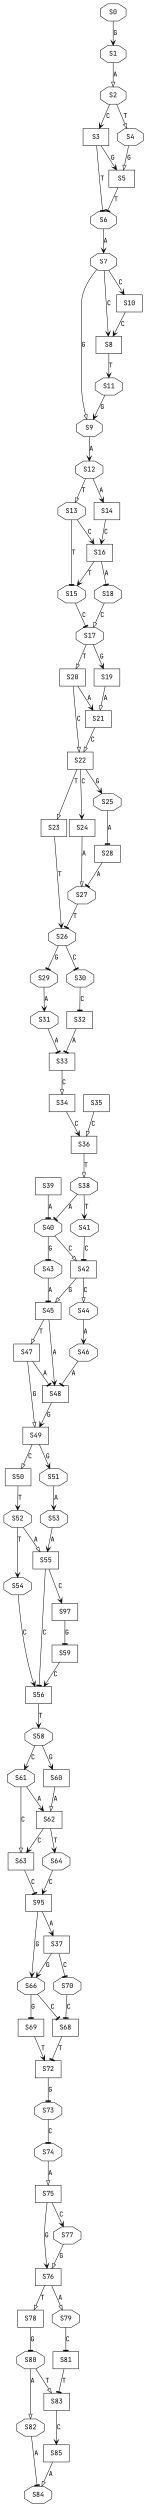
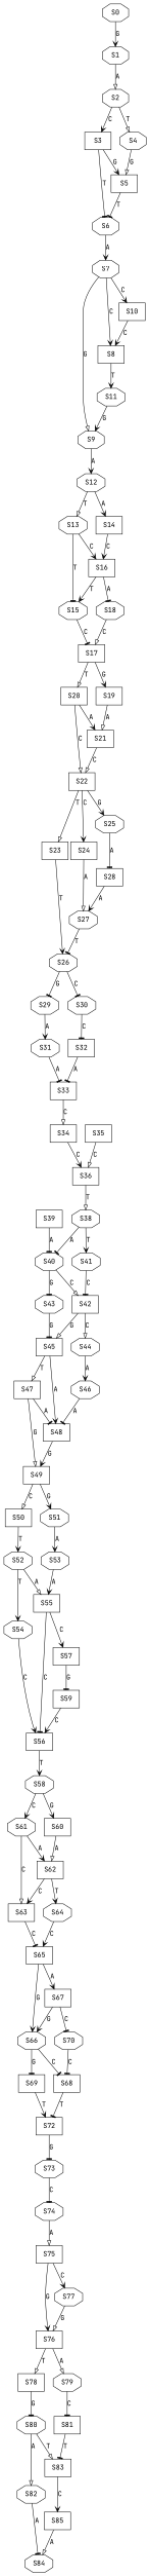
  strict digraph {
    fontname="JetBrains Mono"
    node [fontname="JetBrains Mono" shape=box]
    edge [arrowhead=vee fontname="JetBrains Mono"]
    S0 [shape=octagon]
    S1 [shape=octagon]
    S2 [shape=octagon]
    S3
    S4 [shape=octagon]
    S5
    S6 [shape=octagon]
    S7 [shape=octagon]
    S8
    S9 [shape=octagon]
    S10
    S11 [shape=octagon]
    S12 [shape=octagon]
    S13 [shape=octagon]
    S14
    S15 [shape=octagon]
    S16
-   S17 [shape=octagon]
+   S17
    S18 [shape=octagon]
    S19
    S20
    S21
    S22
    S23
    S24
    S25 [shape=octagon]
    S26 [shape=octagon]
    S27 [shape=octagon]
    S28
    S29 [shape=octagon]
    S30 [shape=octagon]
    S31 [shape=octagon]
    S32
    S33
    S34
    S36
    S35
    S38 [shape=octagon]
    S40 [shape=octagon]
    S41 [shape=octagon]
    S39
    S42
    S43 [shape=octagon]
    S44 [shape=octagon]
    S45
    S46 [shape=octagon]
    S47
    S48
    S49
    S50
    S51 [shape=octagon]
    S52 [shape=octagon]
    S53 [shape=octagon]
    S54 [shape=octagon]
    S55
    S56
-   S57 [label=S97]
+   S57
    S58 [shape=octagon]
    S59
    S60
    S61 [shape=octagon]
    S62
    S63
    S64 [shape=octagon]
-   S65 [label=S95]
+   S65
    S66 [shape=octagon]
-   S67 [label=S37]
+   S67
    S68
    S69
    S70 [shape=octagon]
    S72
    S73 [shape=octagon]
    S74 [shape=octagon]
    S75
    S76
    S77 [shape=octagon]
    S78
    S79 [shape=octagon]
    S80 [shape=octagon]
    S81
    S82 [shape=octagon]
    S83
    S84 [shape=octagon]
    S85
    S0 -> S1 [label=G]
    S1 -> S2 [arrowhead=onormal label=A]
    S2 -> S3 [label=C]
    S2 -> S4 [arrowhead=onormal label=T]
    S3 -> S5 [label=G]
    S3 -> S6 [arrowhead=tee label=T]
    S4 -> S5 [arrowhead=onormal label=G]
    S5 -> S6 [arrowhead=tee label=T]
    S6 -> S7 [label=A]
    S7 -> S8 [label=C]
    S7 -> S9 [arrowhead=onormal label=G]
    S7 -> S10 [label=C]
    S8 -> S11 [label=T]
    S9 -> S12 [label=A]
    S10 -> S8 [label=C]
    S11 -> S9 [label=G]
    S12 -> S13 [arrowhead=onormal label=T]
    S12 -> S14 [label=A]
    S13 -> S15 [arrowhead=tee label=T]
    S13 -> S16 [label=C]
    S14 -> S16 [label=C]
    S15 -> S17 [arrowhead=tee label=C]
    S16 -> S15 [label=T]
    S16 -> S18 [arrowhead=tee label=A]
    S17 -> S19 [label=G]
    S17 -> S20 [arrowhead=onormal label=T]
    S18 -> S17 [arrowhead=onormal label=C]
    S19 -> S21 [arrowhead=onormal label=A]
    S20 -> S21 [label=A]
    S20 -> S22 [arrowhead=onormal label=C]
    S21 -> S22 [arrowhead=onormal label=C]
    S22 -> S23 [arrowhead=onormal label=T]
    S22 -> S24 [label=C]
    S22 -> S25 [label=G]
    S23 -> S26 [label=T]
    S24 -> S27 [arrowhead=onormal label=A]
    S25 -> S28 [arrowhead=tee label=A]
    S26 -> S29 [arrowhead=tee label=G]
    S26 -> S30 [arrowhead=tee label=C]
    S27 -> S26 [arrowhead=tee label=T]
-   S28 -> S27 [arrowhead=tee label=A]
+   S28 -> S27 [label=A]
    S29 -> S31 [label=A]
    S30 -> S32 [arrowhead=tee label=C]
    S31 -> S33 [arrowhead=tee label=A]
    S32 -> S33 [arrowhead=tee label=A]
    S33 -> S34 [arrowhead=onormal label=C]
    S34 -> S36 [label=C]
    S36 -> S38 [arrowhead=onormal label=T]
    S35 -> S36 [arrowhead=onormal label=C]
    S38 -> S40 [arrowhead=tee label=A]
    S38 -> S41 [label=T]
    S40 -> S42 [arrowhead=onormal label=C]
    S40 -> S43 [arrowhead=tee label=G]
    S41 -> S42 [arrowhead=tee label=C]
    S39 -> S40 [arrowhead=tee label=A]
    S42 -> S44 [arrowhead=onormal label=C]
    S42 -> S45 [arrowhead=onormal label=G]
-   S43 -> S45 [arrowhead=tee label=A]
+   S43 -> S45 [arrowhead=tee label=G]
    S44 -> S46 [label=A]
    S45 -> S47 [arrowhead=onormal label=T]
    S45 -> S48 [label=A]
    S46 -> S48 [arrowhead=tee label=A]
    S47 -> S48 [arrowhead=tee label=A]
    S47 -> S49 [arrowhead=onormal label=G]
    S48 -> S49 [label=G]
    S49 -> S50 [arrowhead=onormal label=C]
    S49 -> S51 [label=G]
    S50 -> S52 [label=T]
    S51 -> S53 [label=A]
    S52 -> S54 [label=T]
    S52 -> S55 [arrowhead=onormal label=A]
    S53 -> S55 [label=A]
    S54 -> S56 [label=C]
    S55 -> S56 [arrowhead=tee label=C]
    S55 -> S57 [label=C]
    S56 -> S58 [label=T]
    S57 -> S59 [arrowhead=tee label=G]
    S58 -> S60 [label=G]
    S58 -> S61 [label=C]
    S59 -> S56 [label=C]
    S60 -> S62 [arrowhead=onormal label=A]
    S61 -> S62 [label=A]
    S61 -> S63 [arrowhead=onormal label=C]
    S62 -> S63 [label=C]
    S62 -> S64 [label=T]
    S63 -> S65 [arrowhead=tee label=C]
    S64 -> S65 [label=C]
    S65 -> S66 [label=G]
    S65 -> S67 [label=A]
    S66 -> S68 [arrowhead=tee label=C]
    S66 -> S69 [arrowhead=tee label=G]
    S67 -> S66 [label=G]
    S67 -> S70 [arrowhead=tee label=C]
    S68 -> S72 [arrowhead=tee label=T]
    S69 -> S72 [label=T]
    S70 -> S68 [arrowhead=tee label=C]
    S72 -> S73 [arrowhead=tee label=G]
    S73 -> S74 [arrowhead=tee label=C]
    S74 -> S75 [arrowhead=onormal label=A]
    S75 -> S76 [label=G]
    S75 -> S77 [label=C]
    S76 -> S78 [arrowhead=onormal label=T]
    S76 -> S79 [arrowhead=onormal label=A]
    S77 -> S76 [arrowhead=onormal label=G]
    S78 -> S80 [arrowhead=tee label=G]
    S79 -> S81 [arrowhead=tee label=C]
    S80 -> S82 [arrowhead=onormal label=A]
    S80 -> S83 [arrowhead=onormal label=T]
    S81 -> S83 [arrowhead=tee label=T]
    S82 -> S84 [arrowhead=tee label=A]
    S83 -> S85 [label=C]
    S85 -> S84 [arrowhead=onormal label=A]
  }
